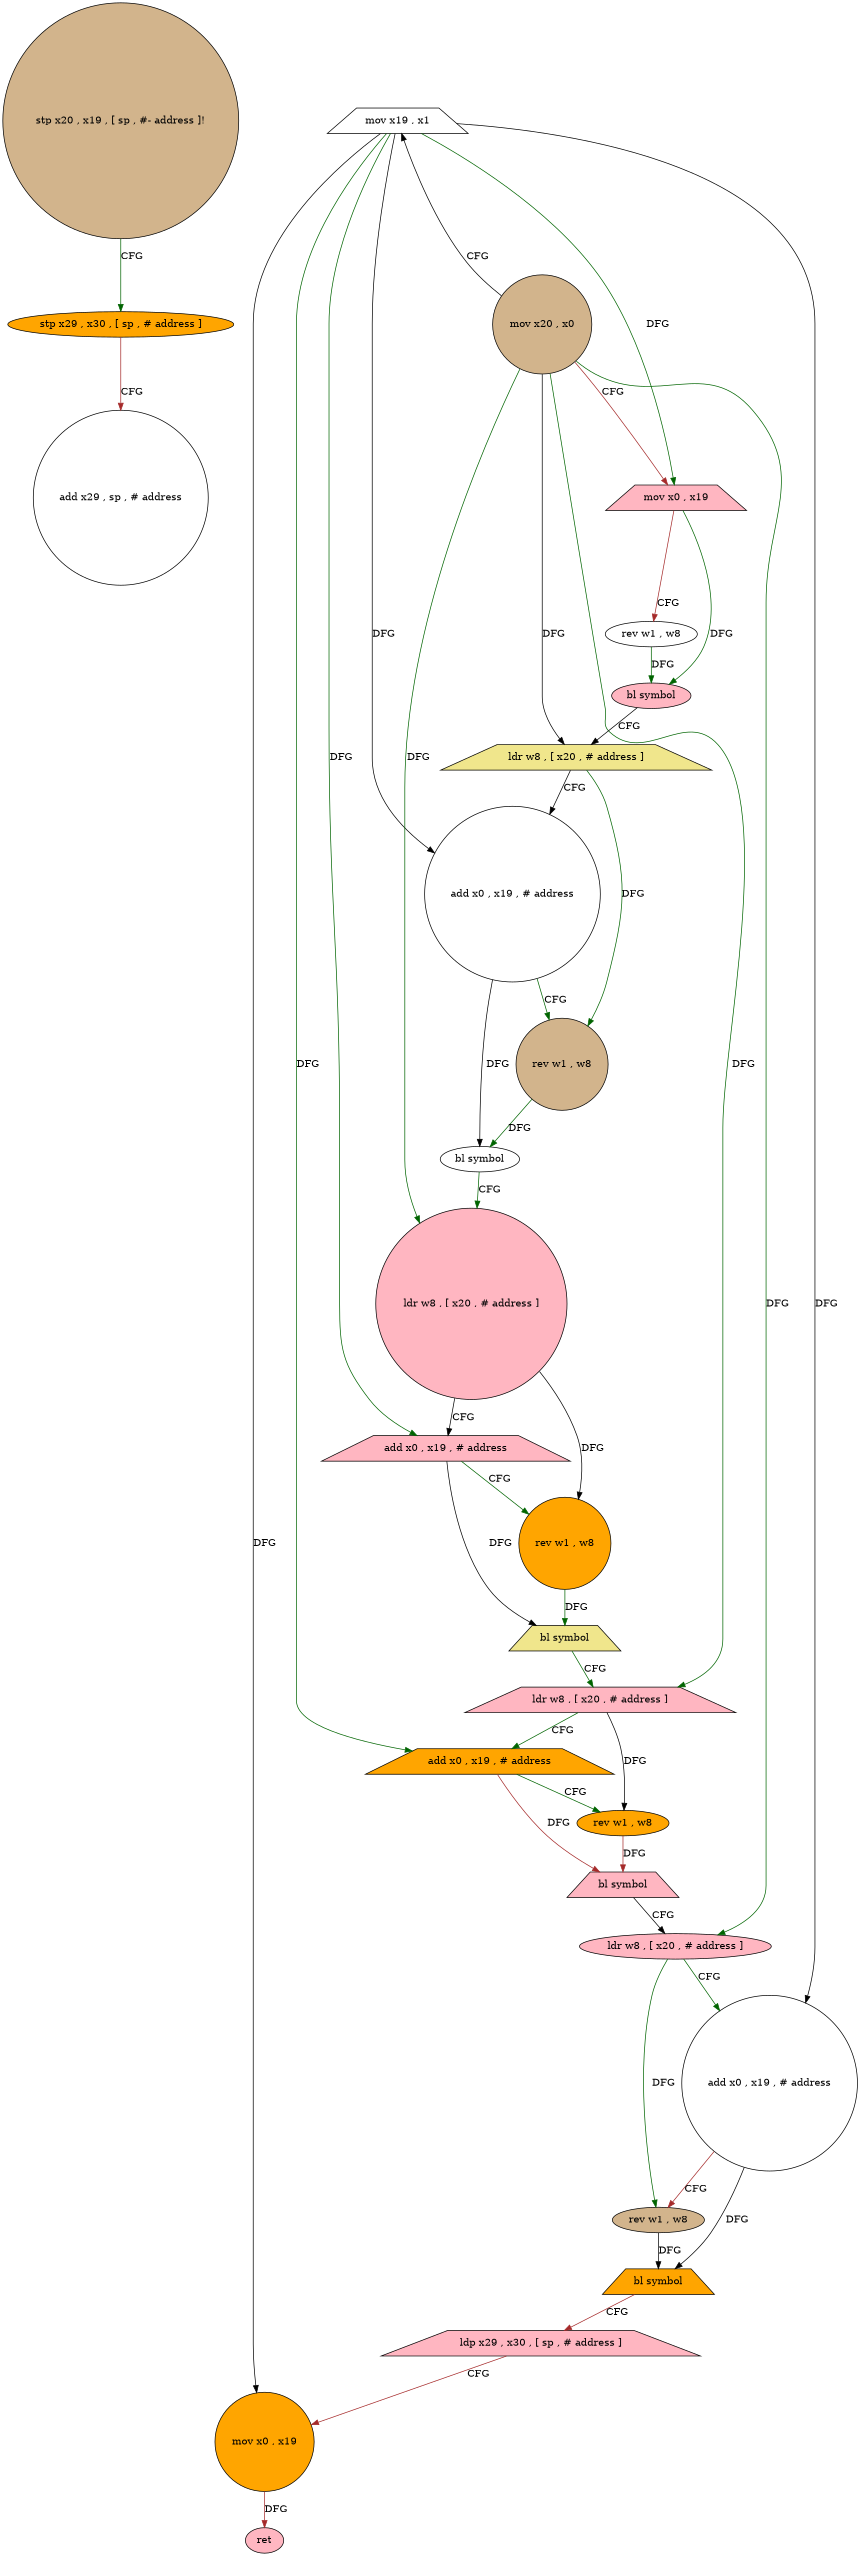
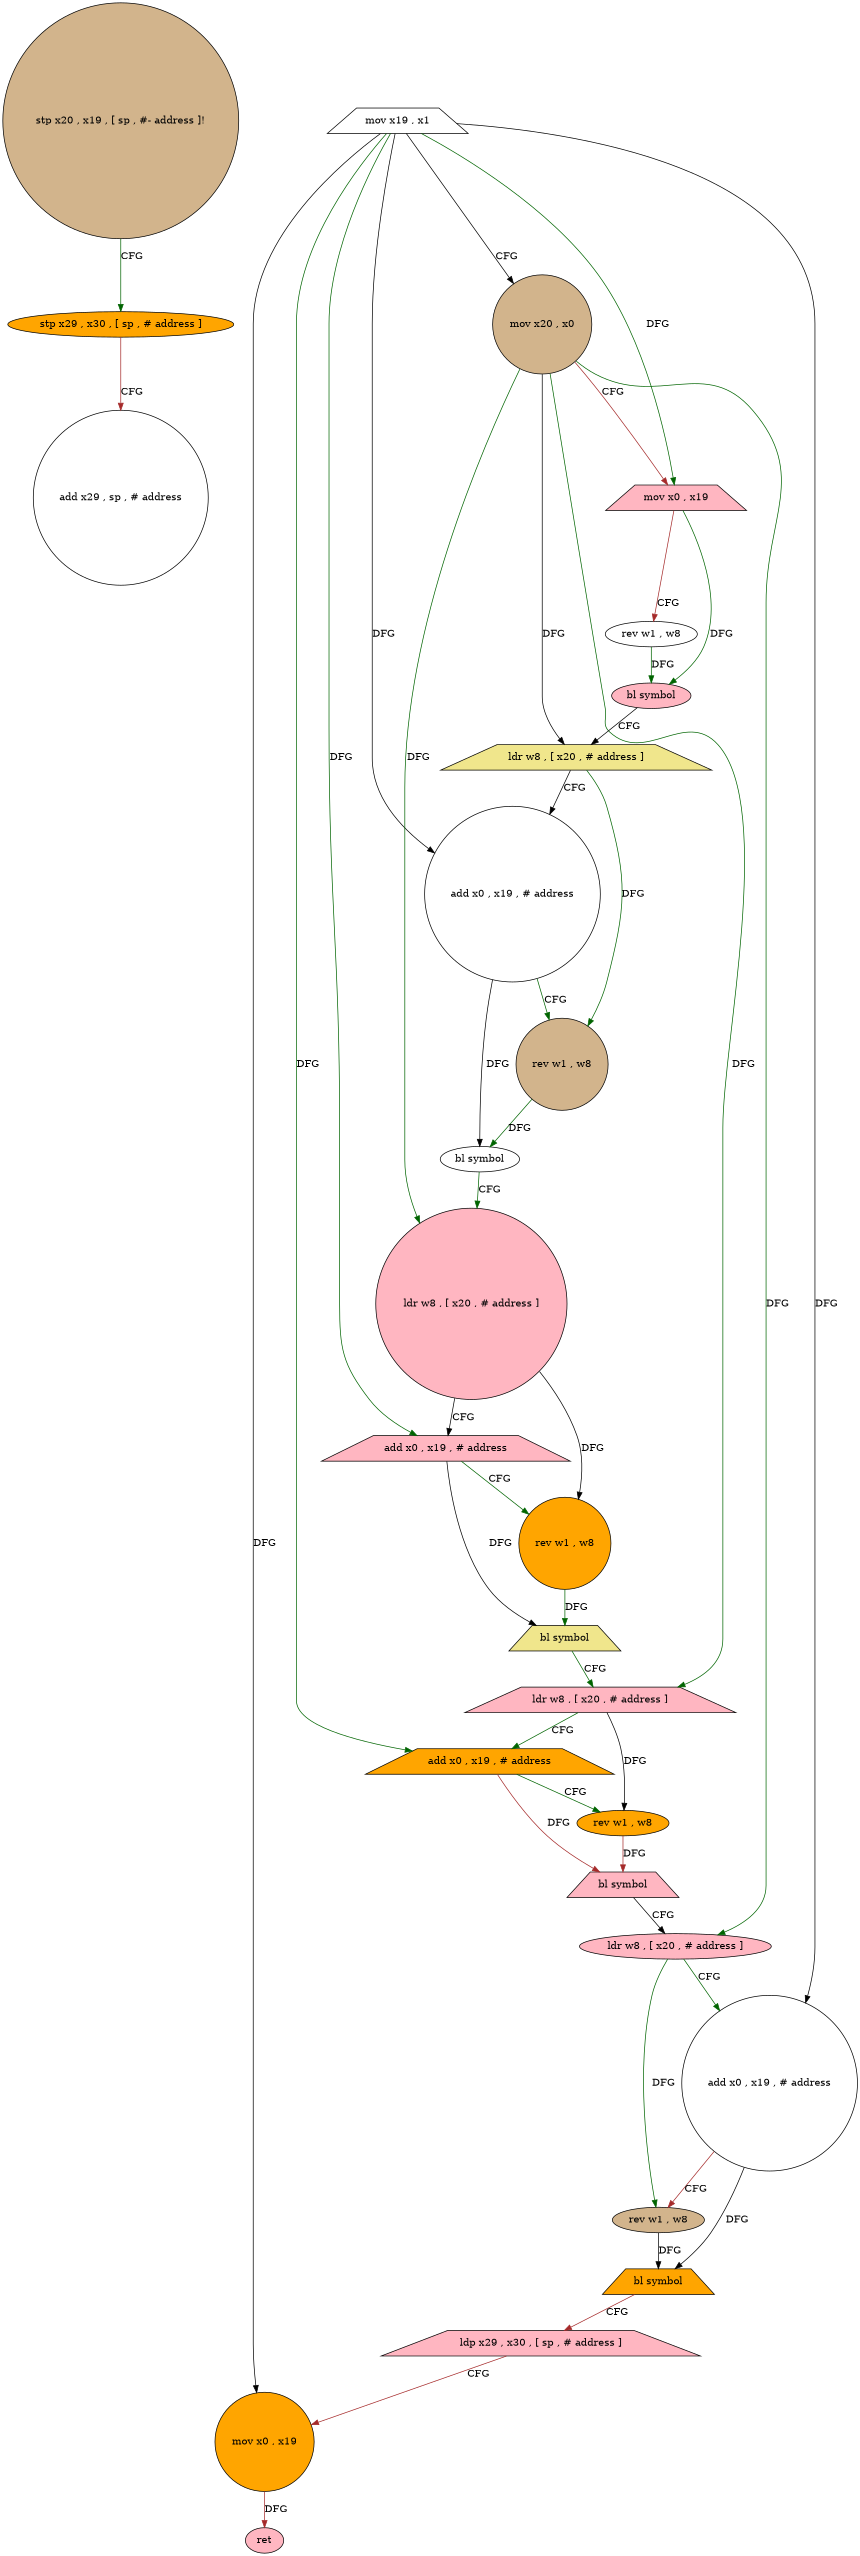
  digraph {
    node [fillcolor=lightpink shape=trapezium style=filled]
    edge [color=darkgreen]
    n1 [fillcolor=tan label="stp x20 , x19 , [ sp , #- address ]!" shape=circle]
    n2 [fillcolor=orange label="stp x29 , x30 , [ sp , # address ]" shape=ellipse]
    n3 [fillcolor=white label="add x29 , sp , # address" shape=circle]
    n4 [fillcolor=white label="mov x19 , x1"]
    n5 [fillcolor=tan label="mov x20 , x0" shape=circle]
    n6 [label="mov x0 , x19"]
    n7 [fillcolor=white label="add x0 , x19 , # address" shape=circle]
    n8 [label="add x0 , x19 , # address"]
    n9 [fillcolor=orange label="add x0 , x19 , # address"]
    n10 [fillcolor=white label="add x0 , x19 , # address" shape=circle]
    n11 [fillcolor=orange label="mov x0 , x19" shape=circle]
    n12 [fillcolor=white label="rev w1 , w8" shape=ellipse]
    n13 [label="bl symbol" shape=ellipse]
    n14 [fillcolor=khaki label="ldr w8 , [ x20 , # address ]"]
    n15 [label="ldr w8 , [ x20 , # address ]" shape=circle]
    n16 [label="ldr w8 , [ x20 , # address ]"]
    n17 [label="ldr w8 , [ x20 , # address ]" shape=ellipse]
    n18 [fillcolor=tan label="rev w1 , w8" shape=circle]
    n19 [fillcolor=white label="bl symbol" shape=ellipse]
    n20 [fillcolor=orange label="rev w1 , w8" shape=circle]
    n21 [fillcolor=khaki label="bl symbol"]
    n22 [fillcolor=orange label="rev w1 , w8" shape=ellipse]
    n23 [label="bl symbol"]
    n24 [fillcolor=tan label="rev w1 , w8" shape=ellipse]
    n25 [fillcolor=orange label="bl symbol"]
    n26 [label=ret shape=ellipse]
    n27 [label="ldp x29 , x30 , [ sp , # address ]"]
    n1 -> n2 [label=CFG]
    n2 -> n3 [color=brown label=CFG]
-   n5 -> n4 [color=black label=CFG]
+   n4 -> n5 [color=black label=CFG]
    n4 -> n6 [label=DFG]
    n4 -> n7 [color=black label=DFG]
    n4 -> n8 [label=DFG]
    n4 -> n9 [label=DFG]
    n4 -> n10 [color=black label=DFG]
    n4 -> n11 [color=black label=DFG]
    n5 -> n6 [color=brown label=CFG]
    n5 -> n14 [color=black label=DFG]
    n5 -> n15 [label=DFG]
    n5 -> n16 [label=DFG]
    n5 -> n17 [label=DFG]
    n6 -> n12 [color=brown label=CFG]
    n6 -> n13 [label=DFG]
    n7 -> n18 [label=CFG]
    n7 -> n19 [color=black label=DFG]
    n8 -> n20 [label=CFG]
    n8 -> n21 [color=black label=DFG]
    n9 -> n22 [label=CFG]
    n9 -> n23 [color=brown label=DFG]
    n10 -> n24 [color=brown label=CFG]
    n10 -> n25 [color=black label=DFG]
    n11 -> n26 [color=brown label=DFG]
    n12 -> n13 [label=DFG]
    n13 -> n14 [color=black label=CFG]
    n14 -> n7 [color=black label=CFG]
    n14 -> n18 [label=DFG]
    n15 -> n8 [color=black label=CFG]
    n15 -> n20 [color=black label=DFG]
    n16 -> n9 [label=CFG]
    n16 -> n22 [color=black label=DFG]
    n17 -> n10 [label=CFG]
    n17 -> n24 [label=DFG]
    n18 -> n19 [label=DFG]
    n19 -> n15 [label=CFG]
    n20 -> n21 [label=DFG]
    n21 -> n16 [label=CFG]
    n22 -> n23 [color=brown label=DFG]
    n23 -> n17 [color=black label=CFG]
    n24 -> n25 [color=black label=DFG]
    n25 -> n27 [color=brown label=CFG]
    n27 -> n11 [color=brown label=CFG]
  }
